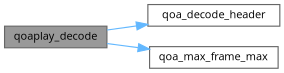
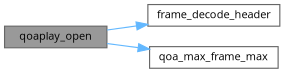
  digraph {
    fontname="Open Sans"
    rankdir=LR
    node [color=grey40 fillcolor=white fontname="Open Sans" fontsize=10 shape=box style=filled]
    edge [color=steelblue1 fontname="Open Sans" fontsize=10 labelfontname=Helvetica labelfontsize=10 style=solid]
-   n1 [color=gray40 fillcolor=grey60 fontcolor=black height=0.2 label=qoaplay_decode width=0.4]
-   n2 [height=0.2 label=qoa_decode_header width=0.4]
+   n1 [color=gray40 fillcolor=grey60 fontcolor=black height=0.2 label=qoaplay_open width=0.4]
+   n2 [height=0.2 label=frame_decode_header width=0.4]
    n3 [height=0.2 label=qoa_max_frame_max width=0.4]
    n1 -> n2
    n1 -> n3
  }
